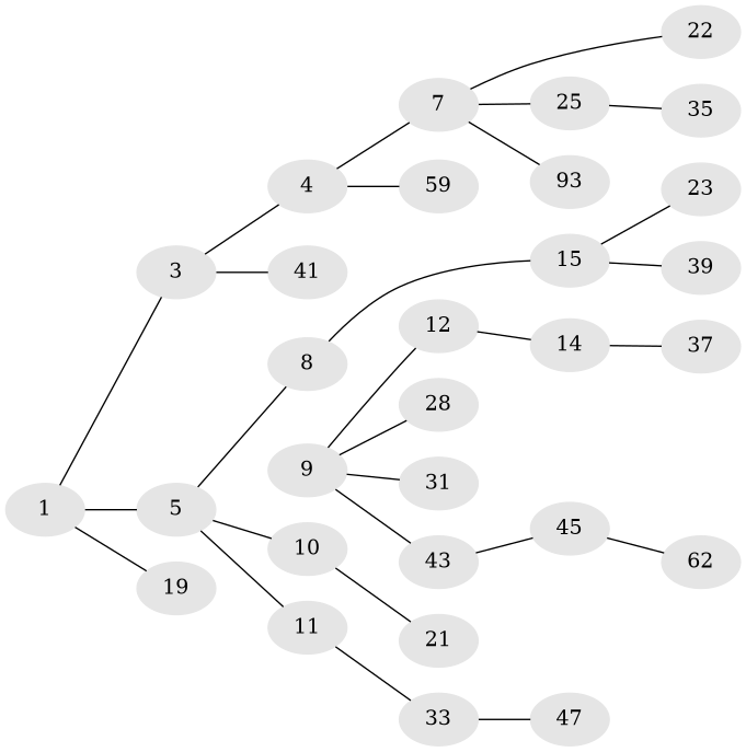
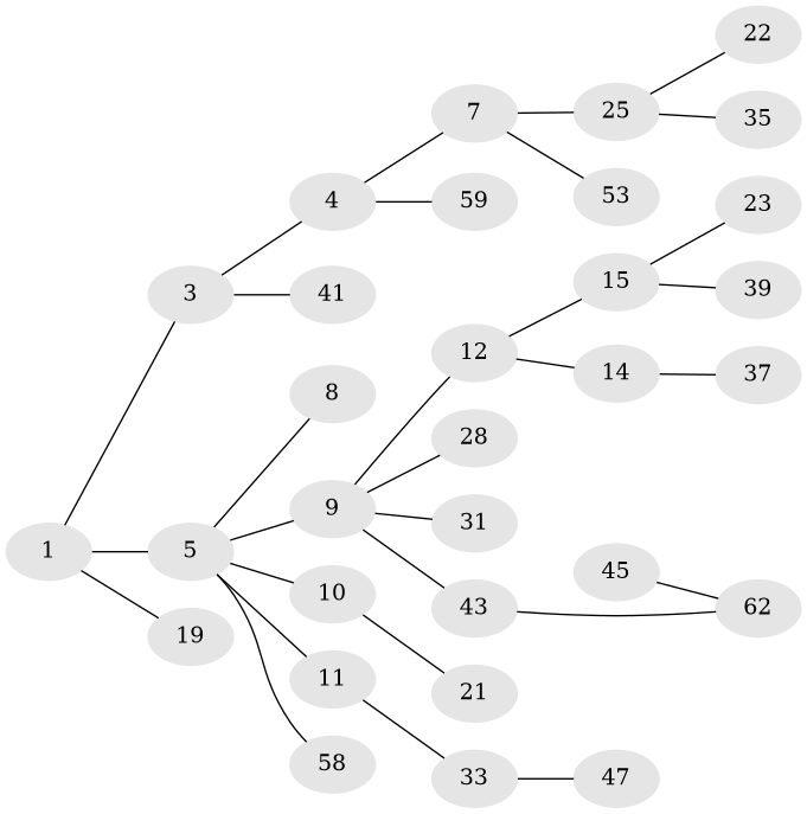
  graph {
    rankdir=LR
    node [color=gray90 style=filled]
    1 [super="+2+27"]
    3
    5 [super="+6+36"]
    19 [super="+57+49"]
    4
    41
    8 [super="+64"]
    9 [super="+17"]
    10
    11
+   58
    7 [super="+18"]
    59
    22 [super="+29"]
    25 [super="+63"]
-   53 [label=93]
+   53
    15
    12 [super="+16+50+13"]
    28
    31
    43 [super="+51"]
    21
    33 [super="+65+46"]
    35 [super="+40"]
    23
    39 [super="+48"]
    14 [super="+20+34"]
    45
    47
    37 [super="+55"]
    62
    1 -- 3
    1 -- 5
    1 -- 19
    3 -- 4
    3 -- 41
    5 -- 8
+   5 -- 9
    5 -- 10
    5 -- 11
+   5 -- 58
    4 -- 7
    4 -- 59
-   8 -- 15
+   12 -- 15
    9 -- 12
    9 -- 28
    9 -- 31
    9 -- 43
    10 -- 21
    11 -- 33
-   7 -- 22
+   25 -- 22
    7 -- 25
    7 -- 53
    25 -- 35
    15 -- 23
    15 -- 39
    12 -- 14
-   43 -- 45
+   43 -- 62
    33 -- 47
    14 -- 37
    45 -- 62
  }
